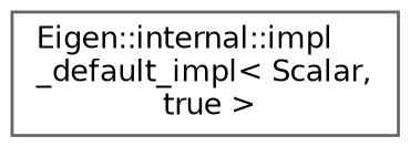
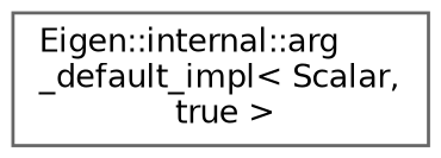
  digraph {
    rankdir=LR
-   n1 [color=grey40 fillcolor=white fontname=Helvetica fontsize=10 height=0.2 label="Eigen::internal::impl\l_default_impl\< Scalar,\l true \>" shape=box style=filled width=0.4]
+   n1 [color=grey40 fillcolor=white fontname=Helvetica fontsize=10 height=0.2 label="Eigen::internal::arg\l_default_impl\< Scalar,\l true \>" shape=box style=filled width=0.4]
  }
